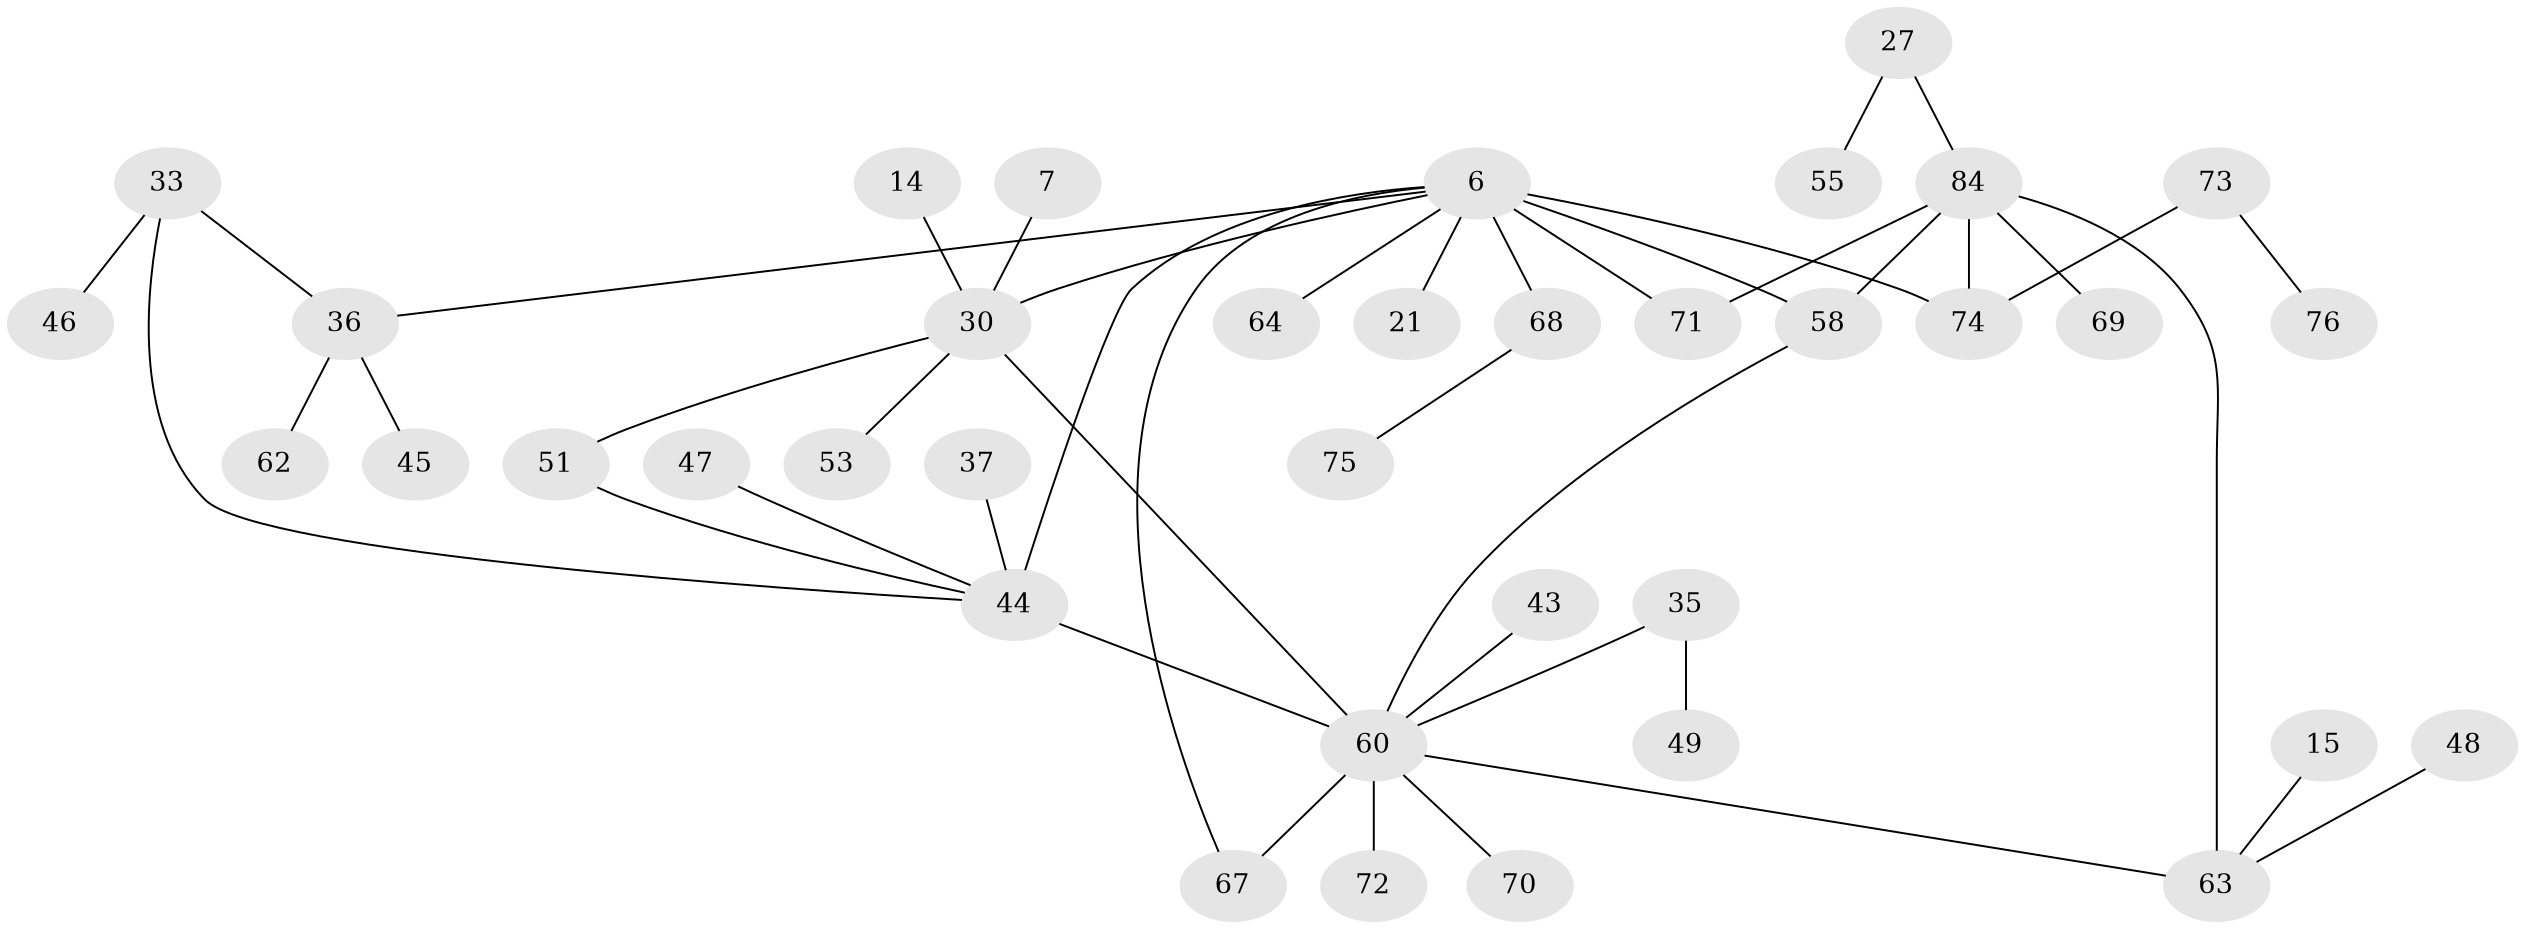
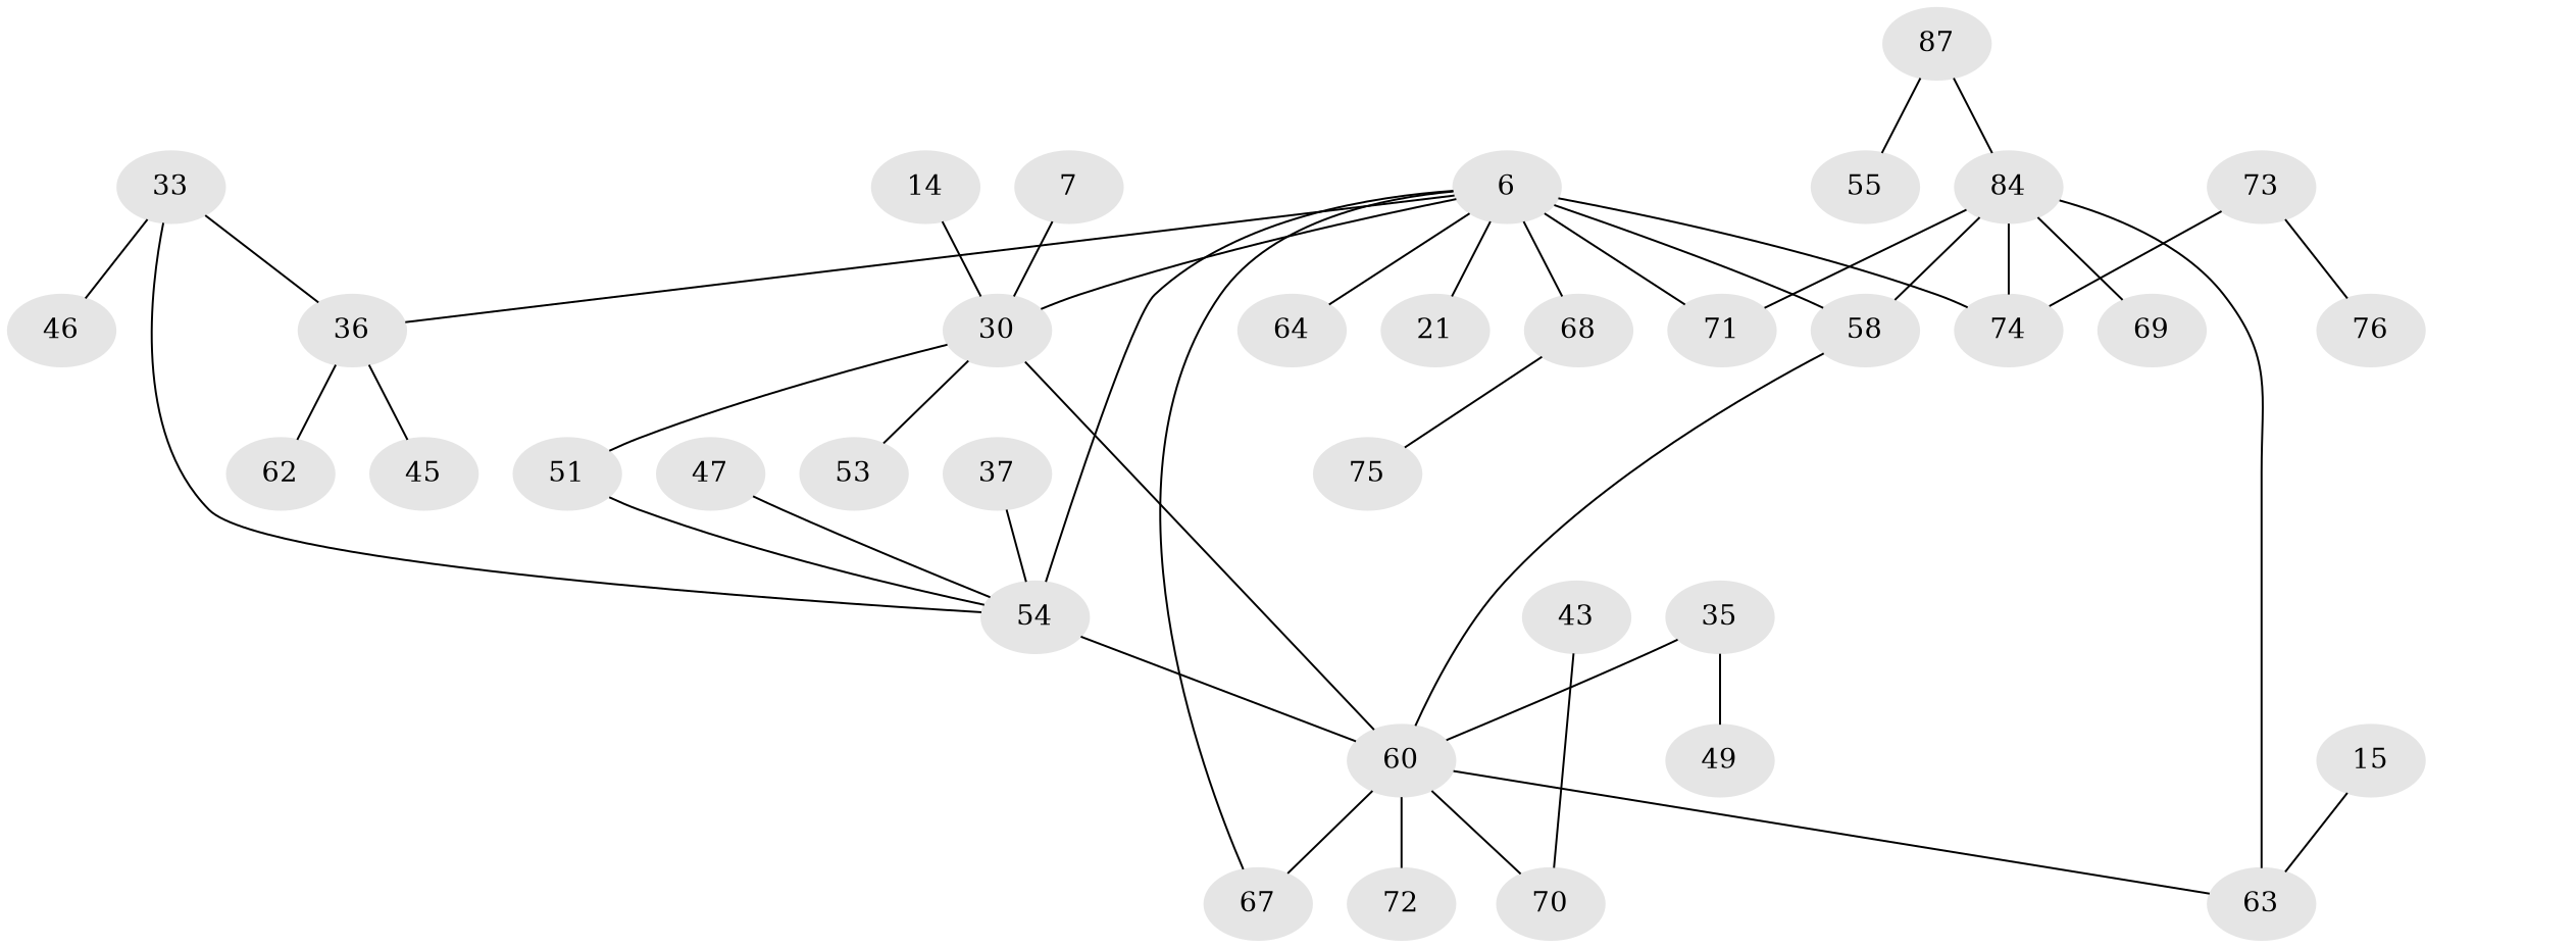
  graph {
    node [color=gray90 style=filled]
    6 [super="+3+1"]
    21
    30 [super="+12"]
    36
-   54 [super="+29+39+52" label=44]
+   54 [super="+29+39+52"]
    58 [super="+42+32"]
    64
    67
    68
    71 [super="+59"]
    74 [super="+65+57"]
    51 [super="+38"]
    53
    60 [super="+50+44"]
    45
    62
    75
    n18 [label=7]
    14
    63 [super="+24+61+5"]
    15
    n22 [label=84 super="+17"]
    69
-   27
+   27 [label=87]
    55
    70 [super="+22"]
    72 [super="+18"]
    33
    46
    35
    49
    37
    43
    47
-   48
    73
    76
    6 -- 21
    6 -- 30 [weight=2]
    6 -- 36
    6 -- 54
    6 -- 58 [weight=3]
    6 -- 64
    6 -- 67
    6 -- 68
    6 -- 71
    6 -- 74 [weight=2]
    30 -- 51
    30 -- 53
    30 -- 60 [weight=3]
    36 -- 45
    36 -- 62
    54 -- 60 [weight=3]
    58 -- 60
    68 -- 75
    51 -- 54
    60 -- 67
    60 -- 63 [weight=2]
    60 -- 70
    60 -- 72 [weight=2]
    n18 -- 30
    14 -- 30
    15 -- 63
    n22 -- 58 [weight=2]
    n22 -- 71
    n22 -- 74 [weight=2]
    n22 -- 63
    n22 -- 69
    27 -- n22
    27 -- 55
    33 -- 36
    33 -- 54
    33 -- 46
    35 -- 60
    35 -- 49
    37 -- 54
-   43 -- 60
+   43 -- 70
    47 -- 54
-   48 -- 63
    73 -- 74
    73 -- 76
  }
